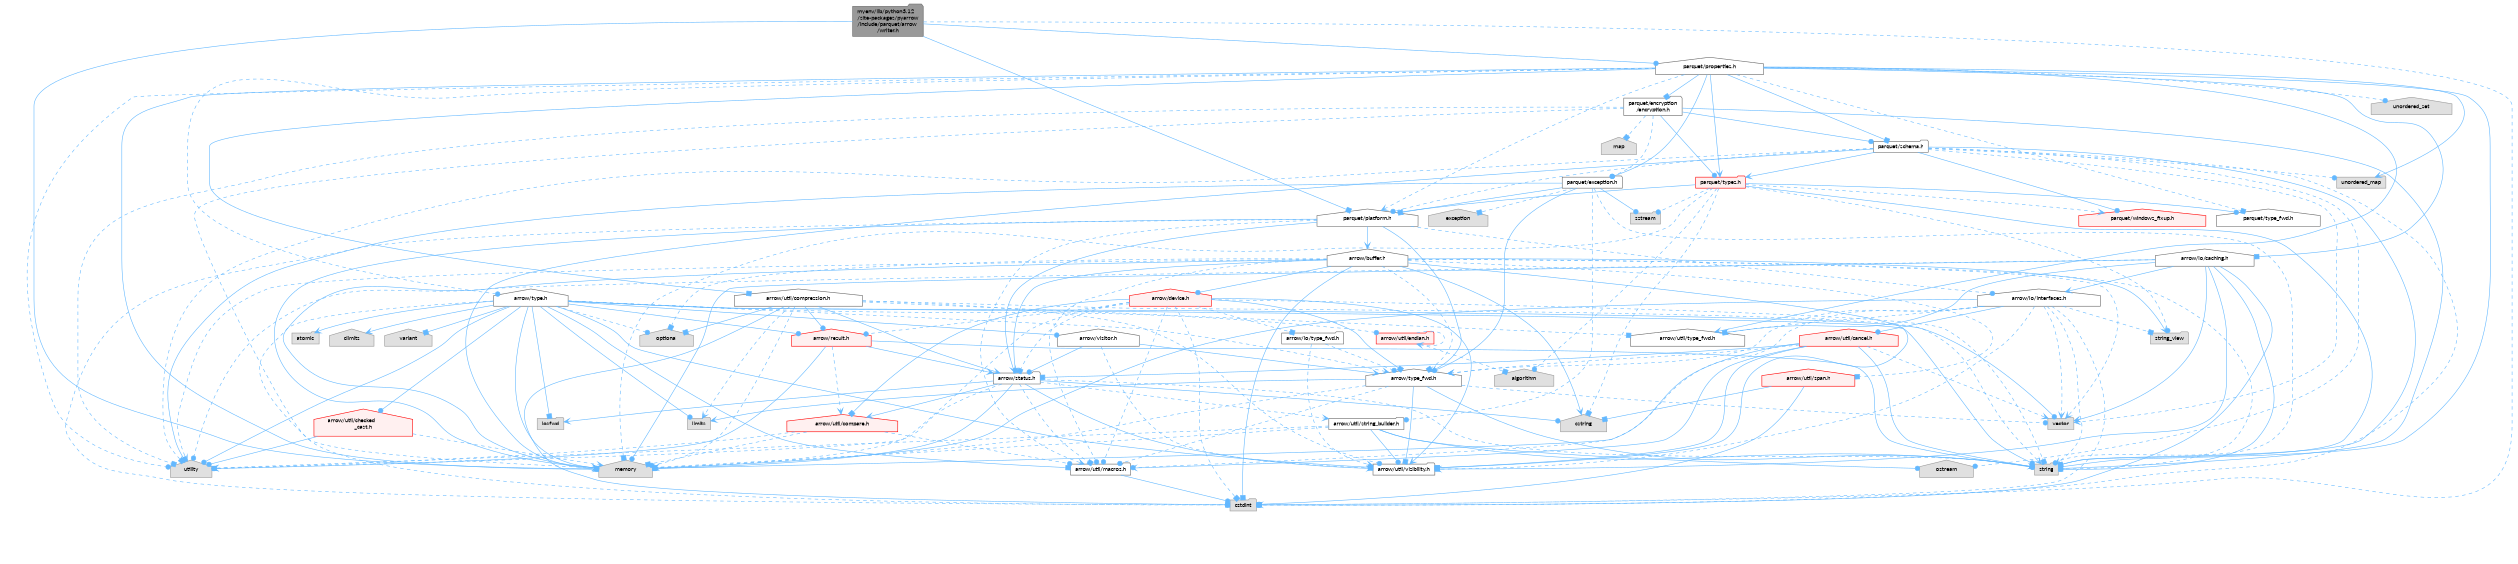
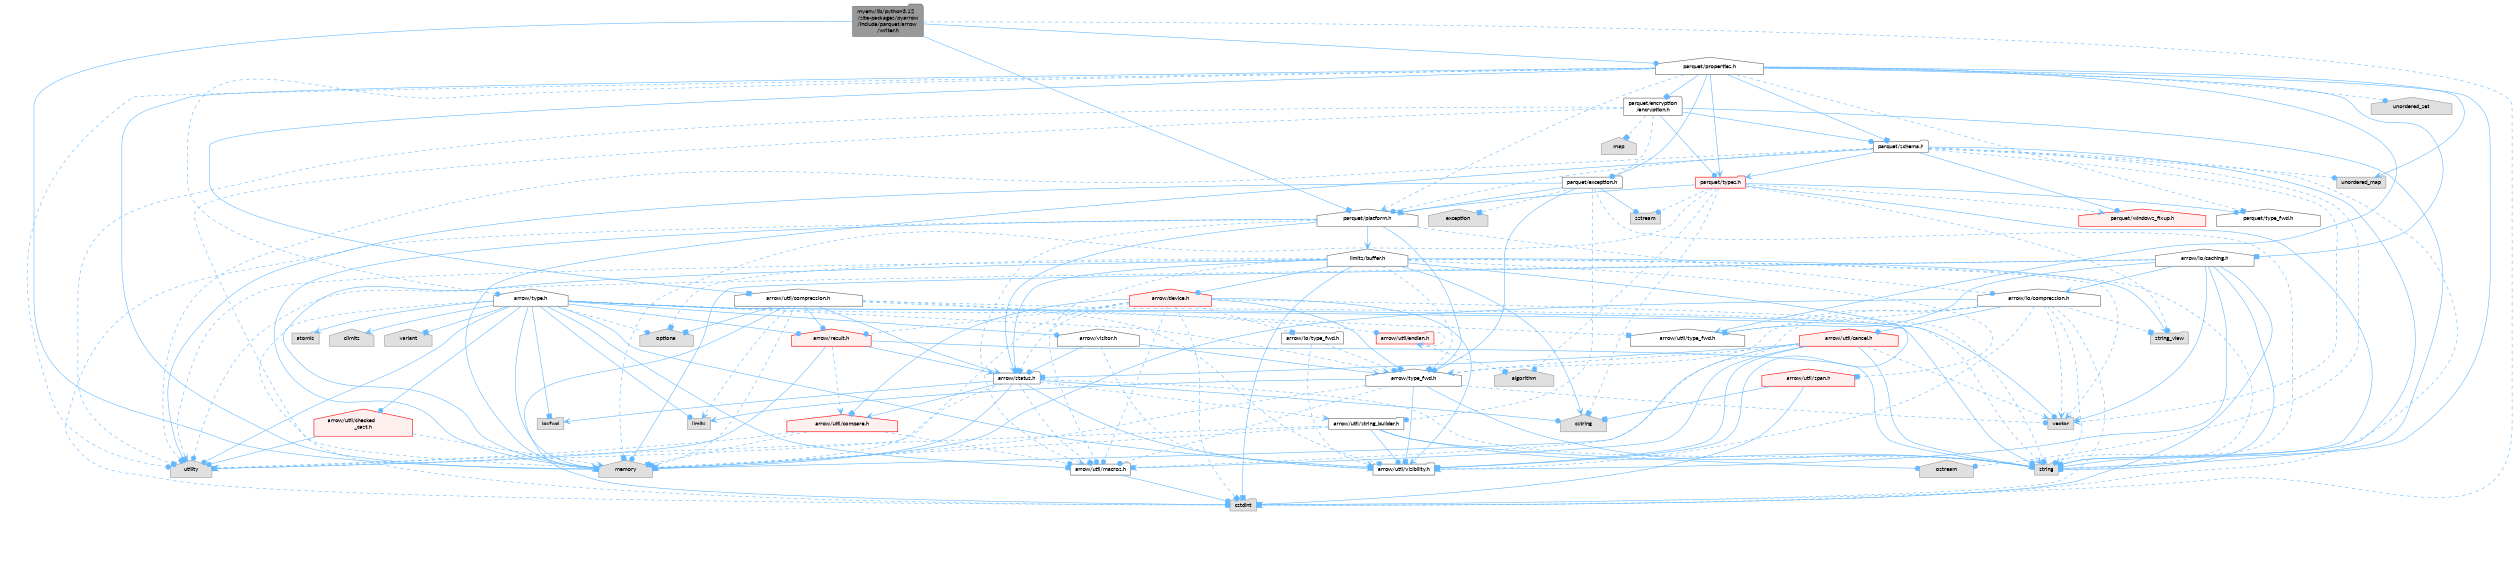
  digraph {
    fontname=Lato
    node [color=grey60 fillcolor="#E0E0E0" fontname=Lato fontsize=10 shape=house style=filled]
    edge [arrowhead=dot color=steelblue1 fontname=Lato fontsize=10 labelfontname=Helvetica labelfontsize=10 style=solid]
    n1 [color=gray40 fillcolor=grey60 fontcolor=black height=0.2 label="myenv/lib/python3.12\l/site-packages/pyarrow\l/include/parquet/arrow\l/writer.h" shape=folder width=0.4]
    n2 [height=0.2 label=cstdint shape=folder width=0.4]
    n3 [height=0.2 label=memory width=0.4]
    n4 [color=grey40 fillcolor=white height=0.2 label="parquet/platform.h" width=0.4]
    n5 [color=grey40 fillcolor=white height=0.2 label="parquet/properties.h" width=0.4]
-   n6 [color=grey40 fillcolor=white height=0.2 label="arrow/buffer.h" width=0.4]
+   n6 [color=grey40 fillcolor=white height=0.2 label="limits/buffer.h" width=0.4]
    n7 [color=grey40 fillcolor=white height=0.2 label="arrow/type_fwd.h" width=0.4]
    n8 [color=grey40 fillcolor=white height=0.2 label="arrow/util/macros.h" shape=folder width=0.4]
    n9 [color=grey40 fillcolor=white height=0.2 label="arrow/status.h" shape=folder width=0.4]
-   n10 [color=grey40 fillcolor=white height=0.2 label="arrow/io/interfaces.h" width=0.4]
+   n10 [color=grey40 fillcolor=white height=0.2 label="arrow/io/compression.h" width=0.4]
    n11 [height=0.2 label=string shape=folder width=0.4]
    n12 [height=0.2 label=utility width=0.4]
    n13 [color=grey40 fillcolor=white height=0.2 label="arrow/util/type_fwd.h" width=0.4]
    n14 [height=0.2 label=unordered_map shape=folder width=0.4]
    n15 [height=0.2 label=unordered_set width=0.4]
    n16 [color=grey40 fillcolor=white height=0.2 label="arrow/io/caching.h" width=0.4]
    n17 [color=grey40 fillcolor=white height=0.2 label="arrow/type.h" width=0.4]
    n18 [color=grey40 fillcolor=white height=0.2 label="arrow/util/compression.h" width=0.4]
    n19 [color=grey40 fillcolor=white height=0.2 label="parquet/encryption\l/encryption.h" shape=folder width=0.4]
    n20 [color=grey40 fillcolor=white height=0.2 label="parquet/exception.h" shape=folder width=0.4]
    n21 [color=grey40 fillcolor=white height=0.2 label="parquet/schema.h" shape=folder width=0.4]
    n22 [color=red fillcolor="#FFF0F0" height=0.2 label="parquet/types.h" shape=folder width=0.4]
    n23 [color=grey40 fillcolor=white height=0.2 label="parquet/type_fwd.h" width=0.4]
    n24 [height=0.2 label=cstring width=0.4]
    n25 [height=0.2 label=optional width=0.4]
    n26 [height=0.2 label=string_view shape=folder width=0.4]
    n27 [height=0.2 label=vector shape=folder width=0.4]
    n28 [color=red fillcolor="#FFF0F0" height=0.2 label="arrow/device.h" width=0.4]
    n29 [color=grey40 fillcolor=white height=0.2 label="arrow/util/visibility.h" shape=folder width=0.4]
    n30 [color=red fillcolor="#FFF0F0" height=0.2 label="arrow/util/span.h" width=0.4]
    n31 [height=0.2 label=limits shape=folder width=0.4]
    n32 [color=red fillcolor="#FFF0F0" height=0.2 label="arrow/util/compare.h" width=0.4]
    n33 [height=0.2 label=iosfwd shape=folder width=0.4]
    n34 [color=grey40 fillcolor=white height=0.2 label="arrow/util/string_builder.h" shape=folder width=0.4]
    n35 [color=red fillcolor="#FFF0F0" height=0.2 label="arrow/util/cancel.h" width=0.4]
    n36 [color=grey40 fillcolor=white height=0.2 label="arrow/io/type_fwd.h" shape=folder width=0.4]
    n37 [color=red fillcolor="#FFF0F0" height=0.2 label="arrow/result.h" width=0.4]
    n38 [height=0.2 label=ostream width=0.4]
    n39 [height=0.2 label=atomic shape=folder width=0.4]
    n40 [height=0.2 label=climits width=0.4]
    n41 [height=0.2 label=variant width=0.4]
    n42 [color=red fillcolor="#FFF0F0" height=0.2 label="arrow/util/checked\l_cast.h" width=0.4]
    n43 [color=red fillcolor="#FFF0F0" height=0.2 label="arrow/util/endian.h" shape=folder width=0.4]
    n44 [color=grey40 fillcolor=white height=0.2 label="arrow/visitor.h" width=0.4]
    n45 [height=0.2 label=map width=0.4]
    n46 [height=0.2 label=exception width=0.4]
    n47 [height=0.2 label=sstream shape=folder width=0.4]
    n48 [color=red fillcolor="#FFF0F0" height=0.2 label="parquet/windows_fixup.h" width=0.4]
    n49 [height=0.2 label=algorithm width=0.4]
    n1 -> n2 [arrowhead=vee style=dashed]
    n1 -> n3 [arrowhead=vee]
    n1 -> n4 [arrowhead=box]
    n1 -> n5
    n4 -> n2 [style=dashed]
    n4 -> n3 [arrowhead=vee]
    n4 -> n6 [arrowhead=vee]
    n4 -> n7 [arrowhead=vee]
    n4 -> n8 [arrowhead=vee style=dashed]
    n4 -> n9 [arrowhead=vee]
    n4 -> n10 [style=dashed]
    n5 -> n3
    n5 -> n4 [arrowhead=vee style=dashed]
    n5 -> n11
    n5 -> n12 [style=dashed]
    n5 -> n13 [arrowhead=vee]
    n5 -> n14 [arrowhead=vee]
    n5 -> n15 [style=dashed]
    n5 -> n16 [arrowhead=box]
    n5 -> n17 [style=dashed]
    n5 -> n18 [arrowhead=box]
    n5 -> n19 [arrowhead=box]
    n5 -> n20
    n5 -> n21 [arrowhead=box]
    n5 -> n22 [arrowhead=vee]
    n5 -> n23 [arrowhead=box style=dashed]
    n6 -> n2 [arrowhead=box]
    n6 -> n3 [arrowhead=vee]
    n6 -> n7 [arrowhead=box style=dashed]
    n6 -> n8 [style=dashed]
    n6 -> n9 [arrowhead=box]
    n6 -> n11 [arrowhead=box style=dashed]
    n6 -> n12 [arrowhead=vee style=dashed]
    n6 -> n24 [arrowhead=vee]
    n6 -> n25 [arrowhead=box style=dashed]
    n6 -> n26 [arrowhead=vee]
    n6 -> n27 [arrowhead=vee style=dashed]
    n6 -> n28
    n6 -> n29 [arrowhead=box]
    n6 -> n30 [arrowhead=box style=dashed]
    n7 -> n3 [arrowhead=vee style=dashed]
    n7 -> n8 [style=dashed]
    n7 -> n11 [arrowhead=box]
    n7 -> n27 [style=dashed]
    n7 -> n29 [arrowhead=box]
    n7 -> n31 [arrowhead=vee]
    n8 -> n2
    n9 -> n3 [arrowhead=box]
    n9 -> n8 [arrowhead=box style=dashed]
    n9 -> n11 [arrowhead=vee style=dashed]
    n9 -> n12 [arrowhead=box style=dashed]
    n9 -> n24
    n9 -> n29 [arrowhead=vee]
    n9 -> n32 [arrowhead=vee]
    n9 -> n33 [arrowhead=vee]
    n9 -> n34 [arrowhead=vee style=dashed]
    n10 -> n2 [arrowhead=box style=dashed]
    n10 -> n3
    n10 -> n7 [arrowhead=vee style=dashed]
    n10 -> n8 [style=dashed]
    n10 -> n11 [arrowhead=vee style=dashed]
    n10 -> n13 [arrowhead=vee style=dashed]
    n10 -> n26 [arrowhead=box style=dashed]
    n10 -> n27 [arrowhead=vee style=dashed]
    n10 -> n29 [arrowhead=vee style=dashed]
    n10 -> n35
    n16 -> n2 [arrowhead=box]
    n16 -> n3
    n16 -> n10 [arrowhead=vee]
    n16 -> n11
    n16 -> n12 [style=dashed]
    n16 -> n13 [arrowhead=box]
    n16 -> n27 [arrowhead=vee]
    n16 -> n29 [arrowhead=box]
    n17 -> n2 [arrowhead=box style=dashed]
    n17 -> n3
    n17 -> n7 [arrowhead=vee style=dashed]
    n17 -> n8 [arrowhead=box]
    n17 -> n11
    n17 -> n12
    n17 -> n25 [style=dashed]
    n17 -> n27
    n17 -> n29 [arrowhead=box]
    n17 -> n31
    n17 -> n33 [arrowhead=box]
    n17 -> n37
    n17 -> n39 [arrowhead=vee]
    n17 -> n40 [arrowhead=vee]
    n17 -> n41 [arrowhead=box]
    n17 -> n42
    n17 -> n43 [style=dashed]
    n17 -> n44
    n18 -> n2
    n18 -> n3 [style=dashed]
    n18 -> n9 [arrowhead=vee]
    n18 -> n11 [arrowhead=vee style=dashed]
    n18 -> n13 [arrowhead=box style=dashed]
    n18 -> n25 [arrowhead=box]
    n18 -> n29 [style=dashed]
    n18 -> n31 [arrowhead=vee style=dashed]
    n18 -> n37
    n19 -> n3 [arrowhead=vee style=dashed]
    n19 -> n11
    n19 -> n12 [arrowhead=box style=dashed]
    n19 -> n20 [style=dashed]
    n19 -> n21
    n19 -> n22
    n19 -> n45 [arrowhead=box style=dashed]
    n20 -> n4 [arrowhead=box]
    n20 -> n7
    n20 -> n11 [style=dashed]
    n20 -> n12 [arrowhead=box]
    n20 -> n34 [style=dashed]
    n20 -> n46 [arrowhead=box style=dashed]
    n20 -> n47
    n21 -> n2 [style=dashed]
    n21 -> n3 [arrowhead=box]
    n21 -> n4 [style=dashed]
    n21 -> n11
    n21 -> n12 [arrowhead=box style=dashed]
    n21 -> n14 [style=dashed]
    n21 -> n22 [arrowhead=vee]
    n21 -> n27 [arrowhead=vee style=dashed]
    n21 -> n38 [style=dashed]
    n21 -> n48
    n22 -> n3 [arrowhead=box style=dashed]
    n22 -> n4 [arrowhead=vee]
    n22 -> n11 [arrowhead=box]
    n22 -> n23
    n22 -> n24 [arrowhead=box style=dashed]
    n22 -> n26 [style=dashed]
    n22 -> n47 [style=dashed]
    n22 -> n48 [arrowhead=vee style=dashed]
    n22 -> n49 [style=dashed]
    n28 -> n2 [arrowhead=box style=dashed]
    n28 -> n3 [arrowhead=box style=dashed]
    n28 -> n7 [arrowhead=box]
    n28 -> n8 [style=dashed]
    n28 -> n9 [arrowhead=box style=dashed]
    n28 -> n11 [arrowhead=box style=dashed]
    n28 -> n29 [arrowhead=vee]
    n28 -> n32 [arrowhead=box]
    n28 -> n36 [arrowhead=box style=dashed]
    n28 -> n37 [style=dashed]
    n30 -> n2
    n30 -> n24 [arrowhead=box]
    n32 -> n3 [arrowhead=box style=dashed]
    n32 -> n8 [style=dashed]
    n32 -> n12 [arrowhead=vee style=dashed]
    n34 -> n3 [arrowhead=vee style=dashed]
    n34 -> n11
    n34 -> n12 [arrowhead=vee style=dashed]
    n34 -> n29
    n34 -> n38
    n35 -> n3
    n35 -> n7 [arrowhead=vee style=dashed]
    n35 -> n8 [arrowhead=vee]
    n35 -> n9 [arrowhead=box]
    n35 -> n11
    n35 -> n27 [arrowhead=vee style=dashed]
    n35 -> n29 [arrowhead=box]
    n36 -> n7 [style=dashed]
    n36 -> n29 [arrowhead=vee style=dashed]
    n37 -> n9 [arrowhead=vee]
    n37 -> n11
    n37 -> n12
    n37 -> n32 [arrowhead=vee style=dashed]
    n42 -> n3 [arrowhead=vee style=dashed]
    n42 -> n12
    n43 -> n43 [arrowhead=vee style=dashed]
    n43 -> n49 [arrowhead=box style=dashed]
    n44 -> n7 [arrowhead=vee]
    n44 -> n9
    n44 -> n29 [arrowhead=box style=dashed]
  }
